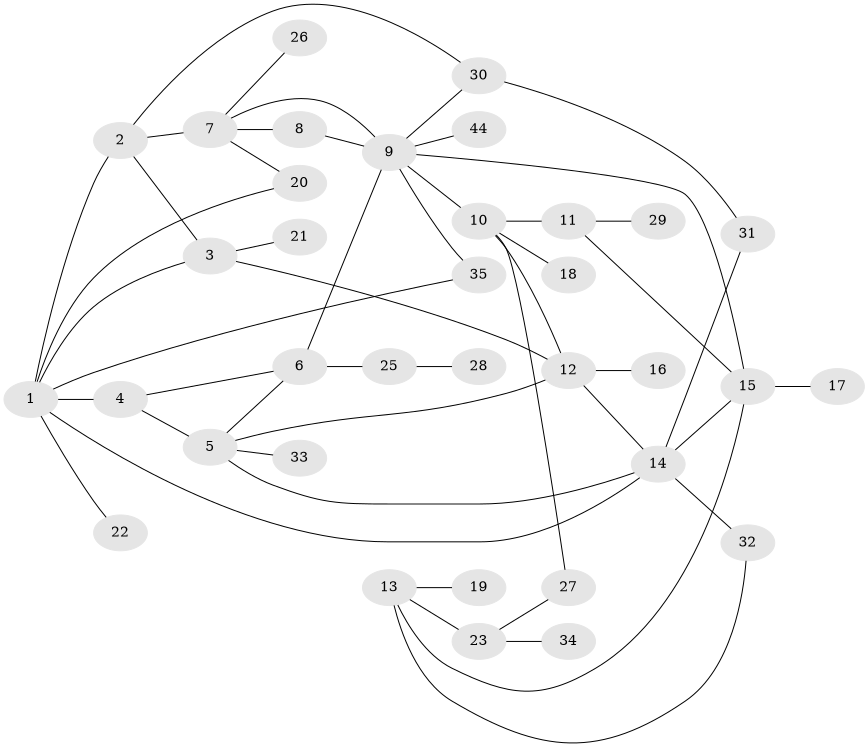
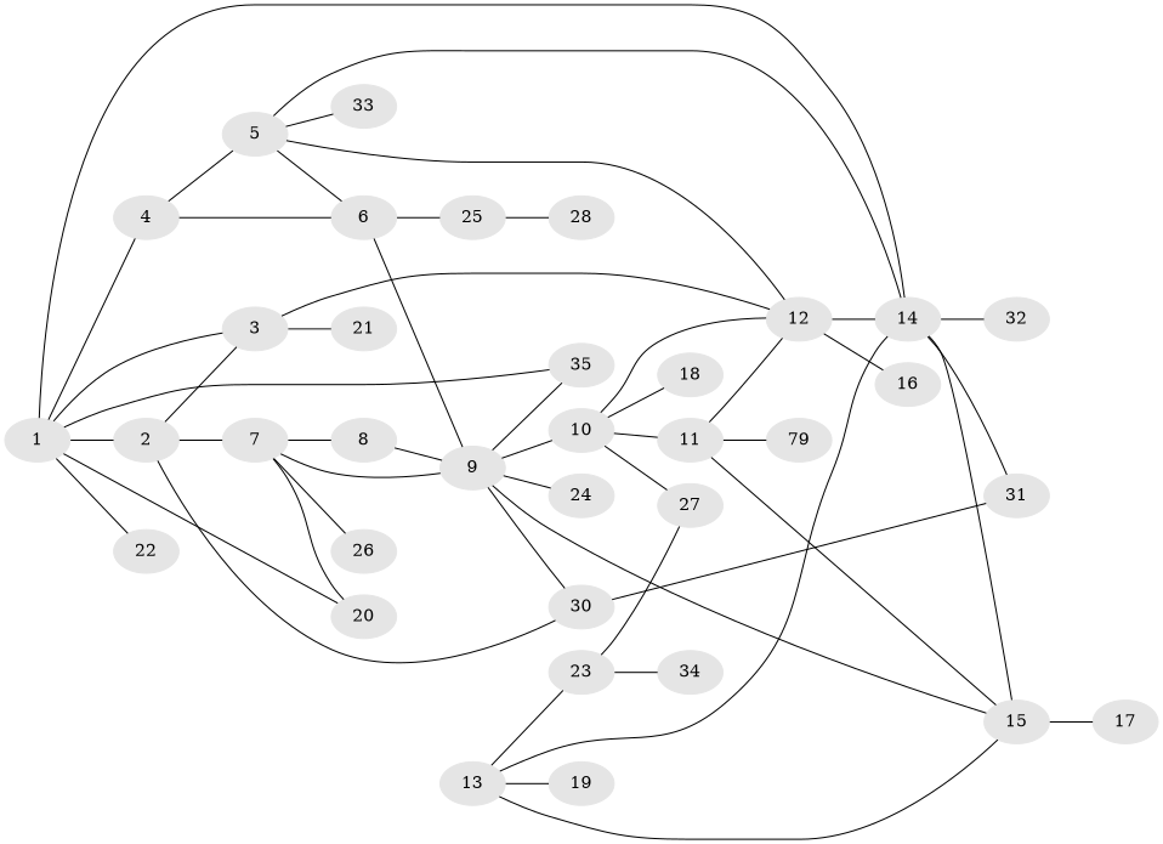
  graph {
    rankdir=LR
    node [color=gray90 style=filled]
    edge [weight=1.0]
    1
    2
    3
    4
    14
    20
    22
    35
    7
    30
    12
    21
    5
    6
    31
    15
    32
    9
    8
    26
    16
    33
    25
    10
-   24 [label=44]
+   24
    28
    11
    18
    27
    17
-   29
+   29 [label=79]
    13
    19
    23
    34
    1 -- 2
    1 -- 3
    1 -- 4
    1 -- 14
    1 -- 20
    1 -- 22 [weight=3.0]
    1 -- 35
    2 -- 3
    2 -- 7
    2 -- 30
    3 -- 12
    3 -- 21
    4 -- 5
    4 -- 6
    14 -- 31
    14 -- 15
    14 -- 32
    7 -- 20
    7 -- 9
    7 -- 8
    7 -- 26
    30 -- 31
    12 -- 14
    12 -- 16
    5 -- 14
    5 -- 12
    5 -- 6
    5 -- 33 [weight=2.0]
    6 -- 9
    6 -- 25
    15 -- 17
    9 -- 35
    9 -- 30
    9 -- 15
    9 -- 10
    9 -- 24
    8 -- 9
    25 -- 28
    10 -- 12
    10 -- 11
    10 -- 18
    10 -- 27 [weight=2.0]
+   11 -- 12
    11 -- 15
    11 -- 29
-   13 -- 32
+   13 -- 14
    13 -- 15
    13 -- 19 [weight=4.0]
    13 -- 23
    23 -- 27
    23 -- 34 [weight=3.0]
  }
